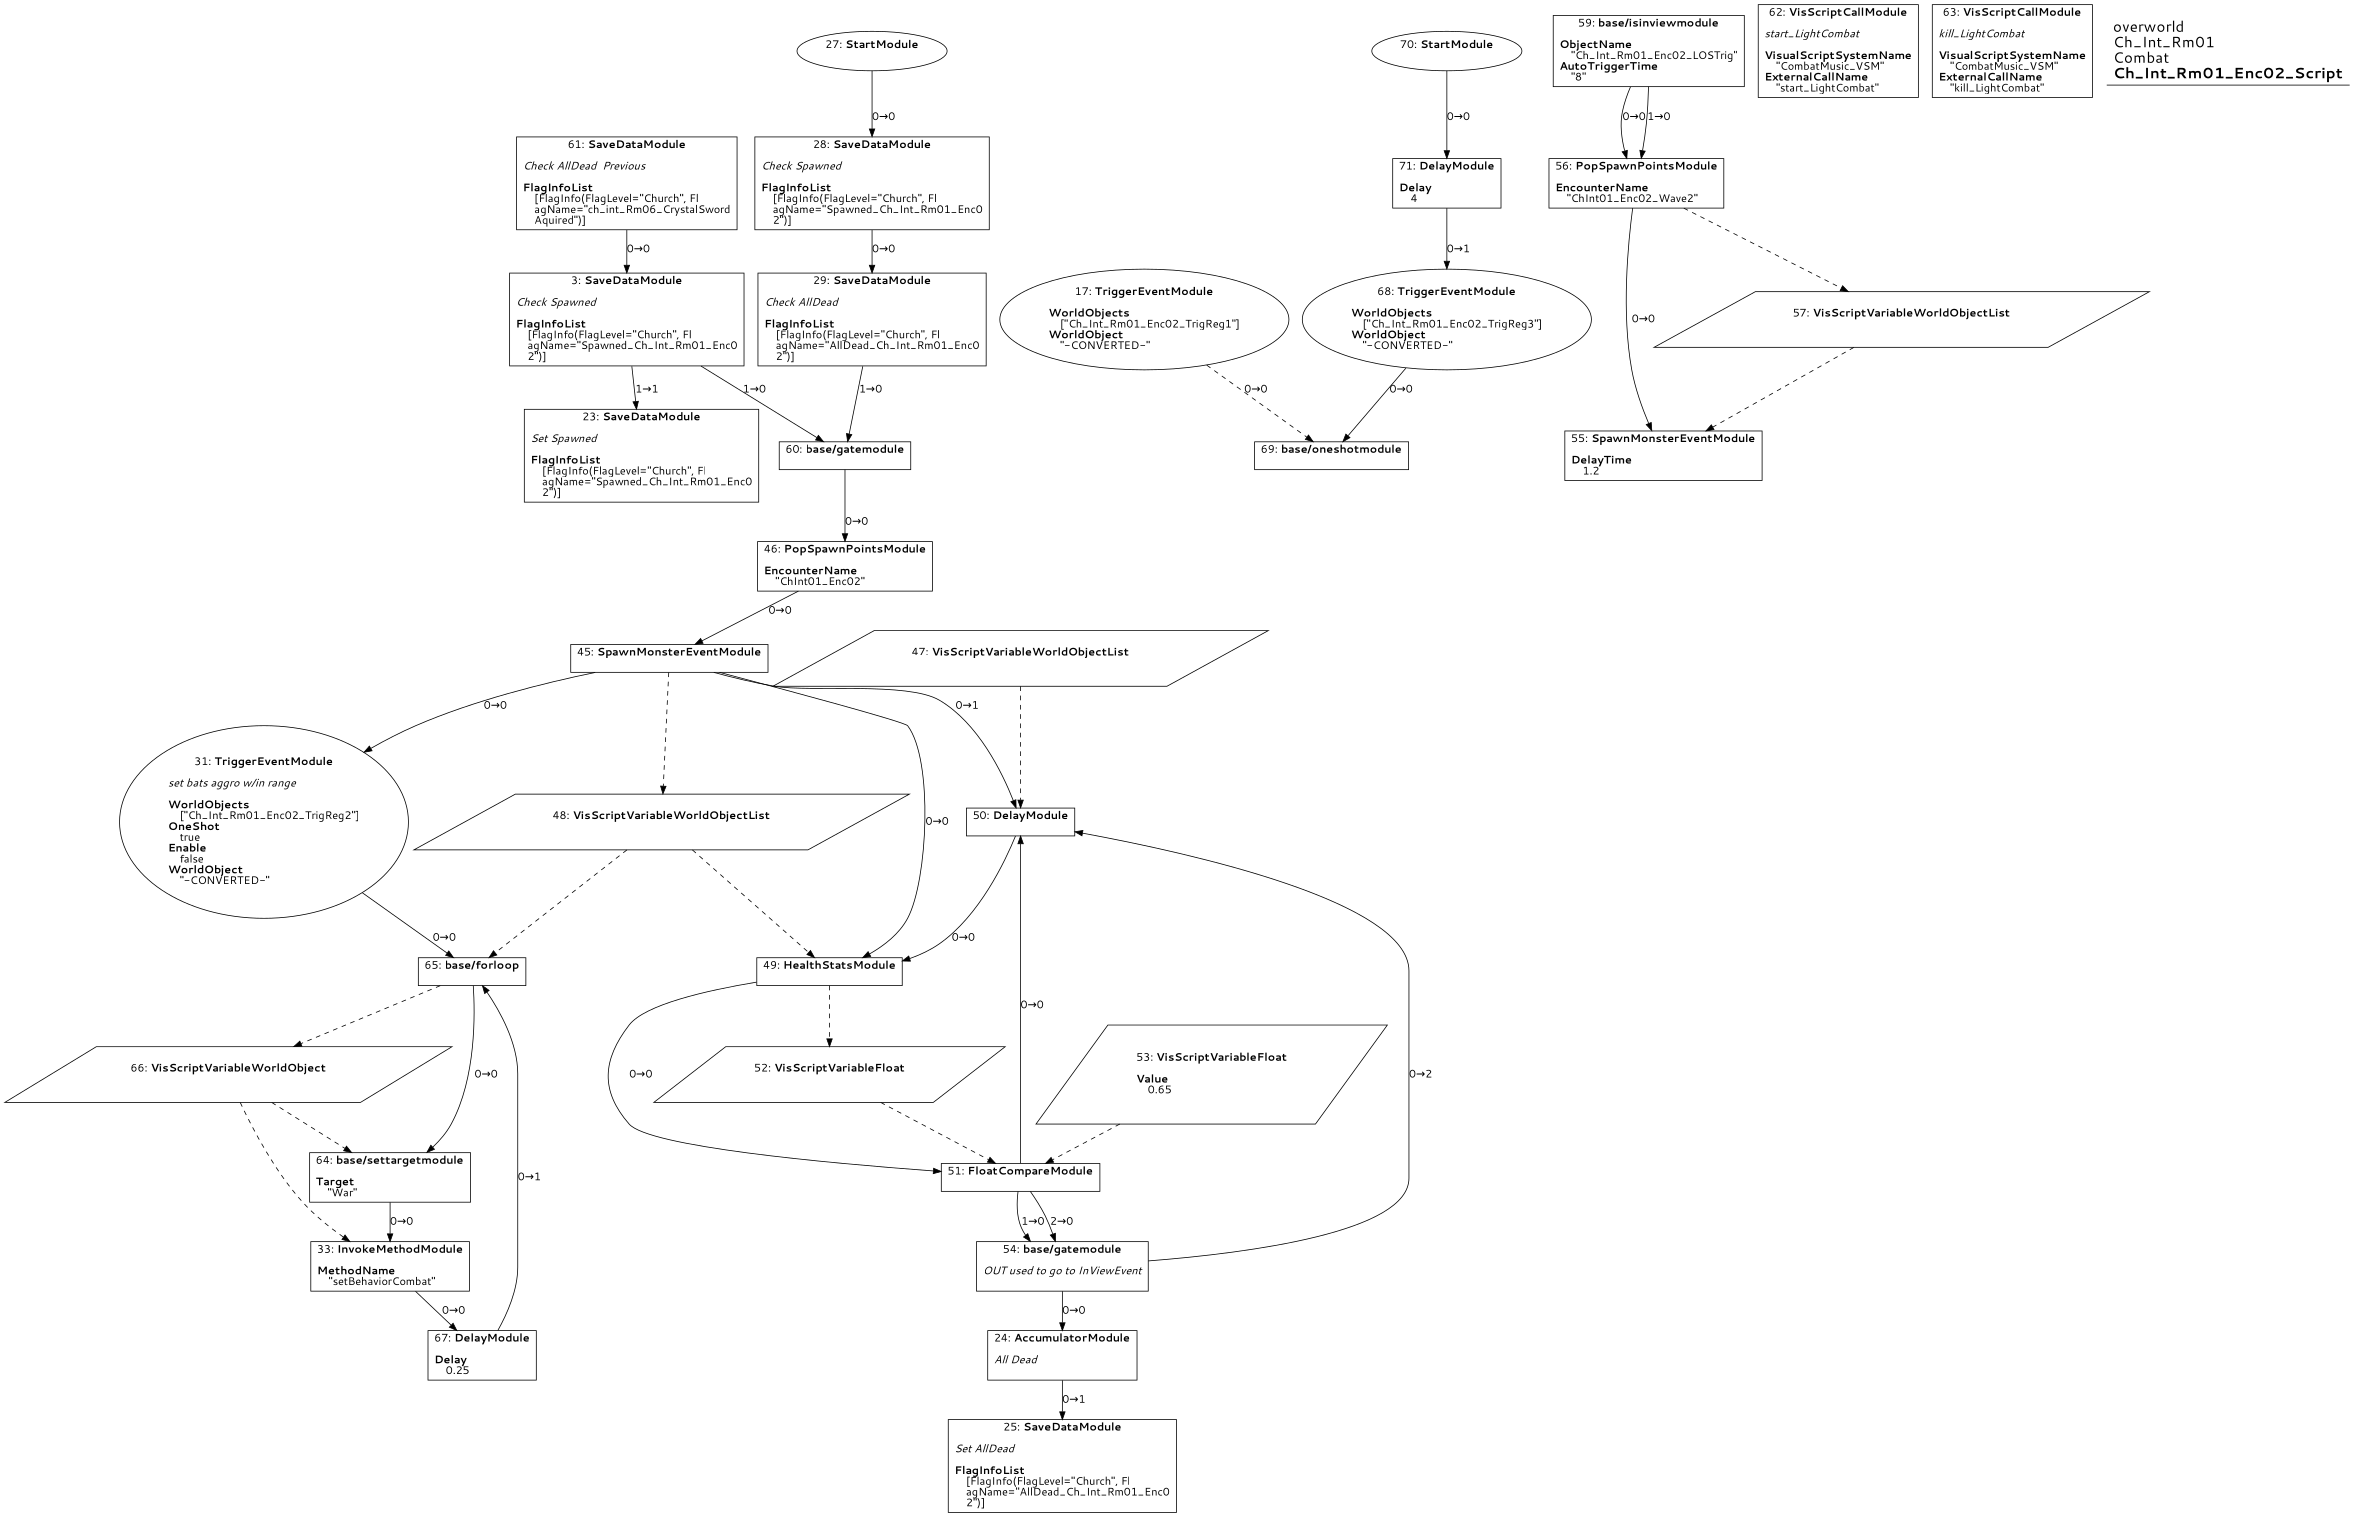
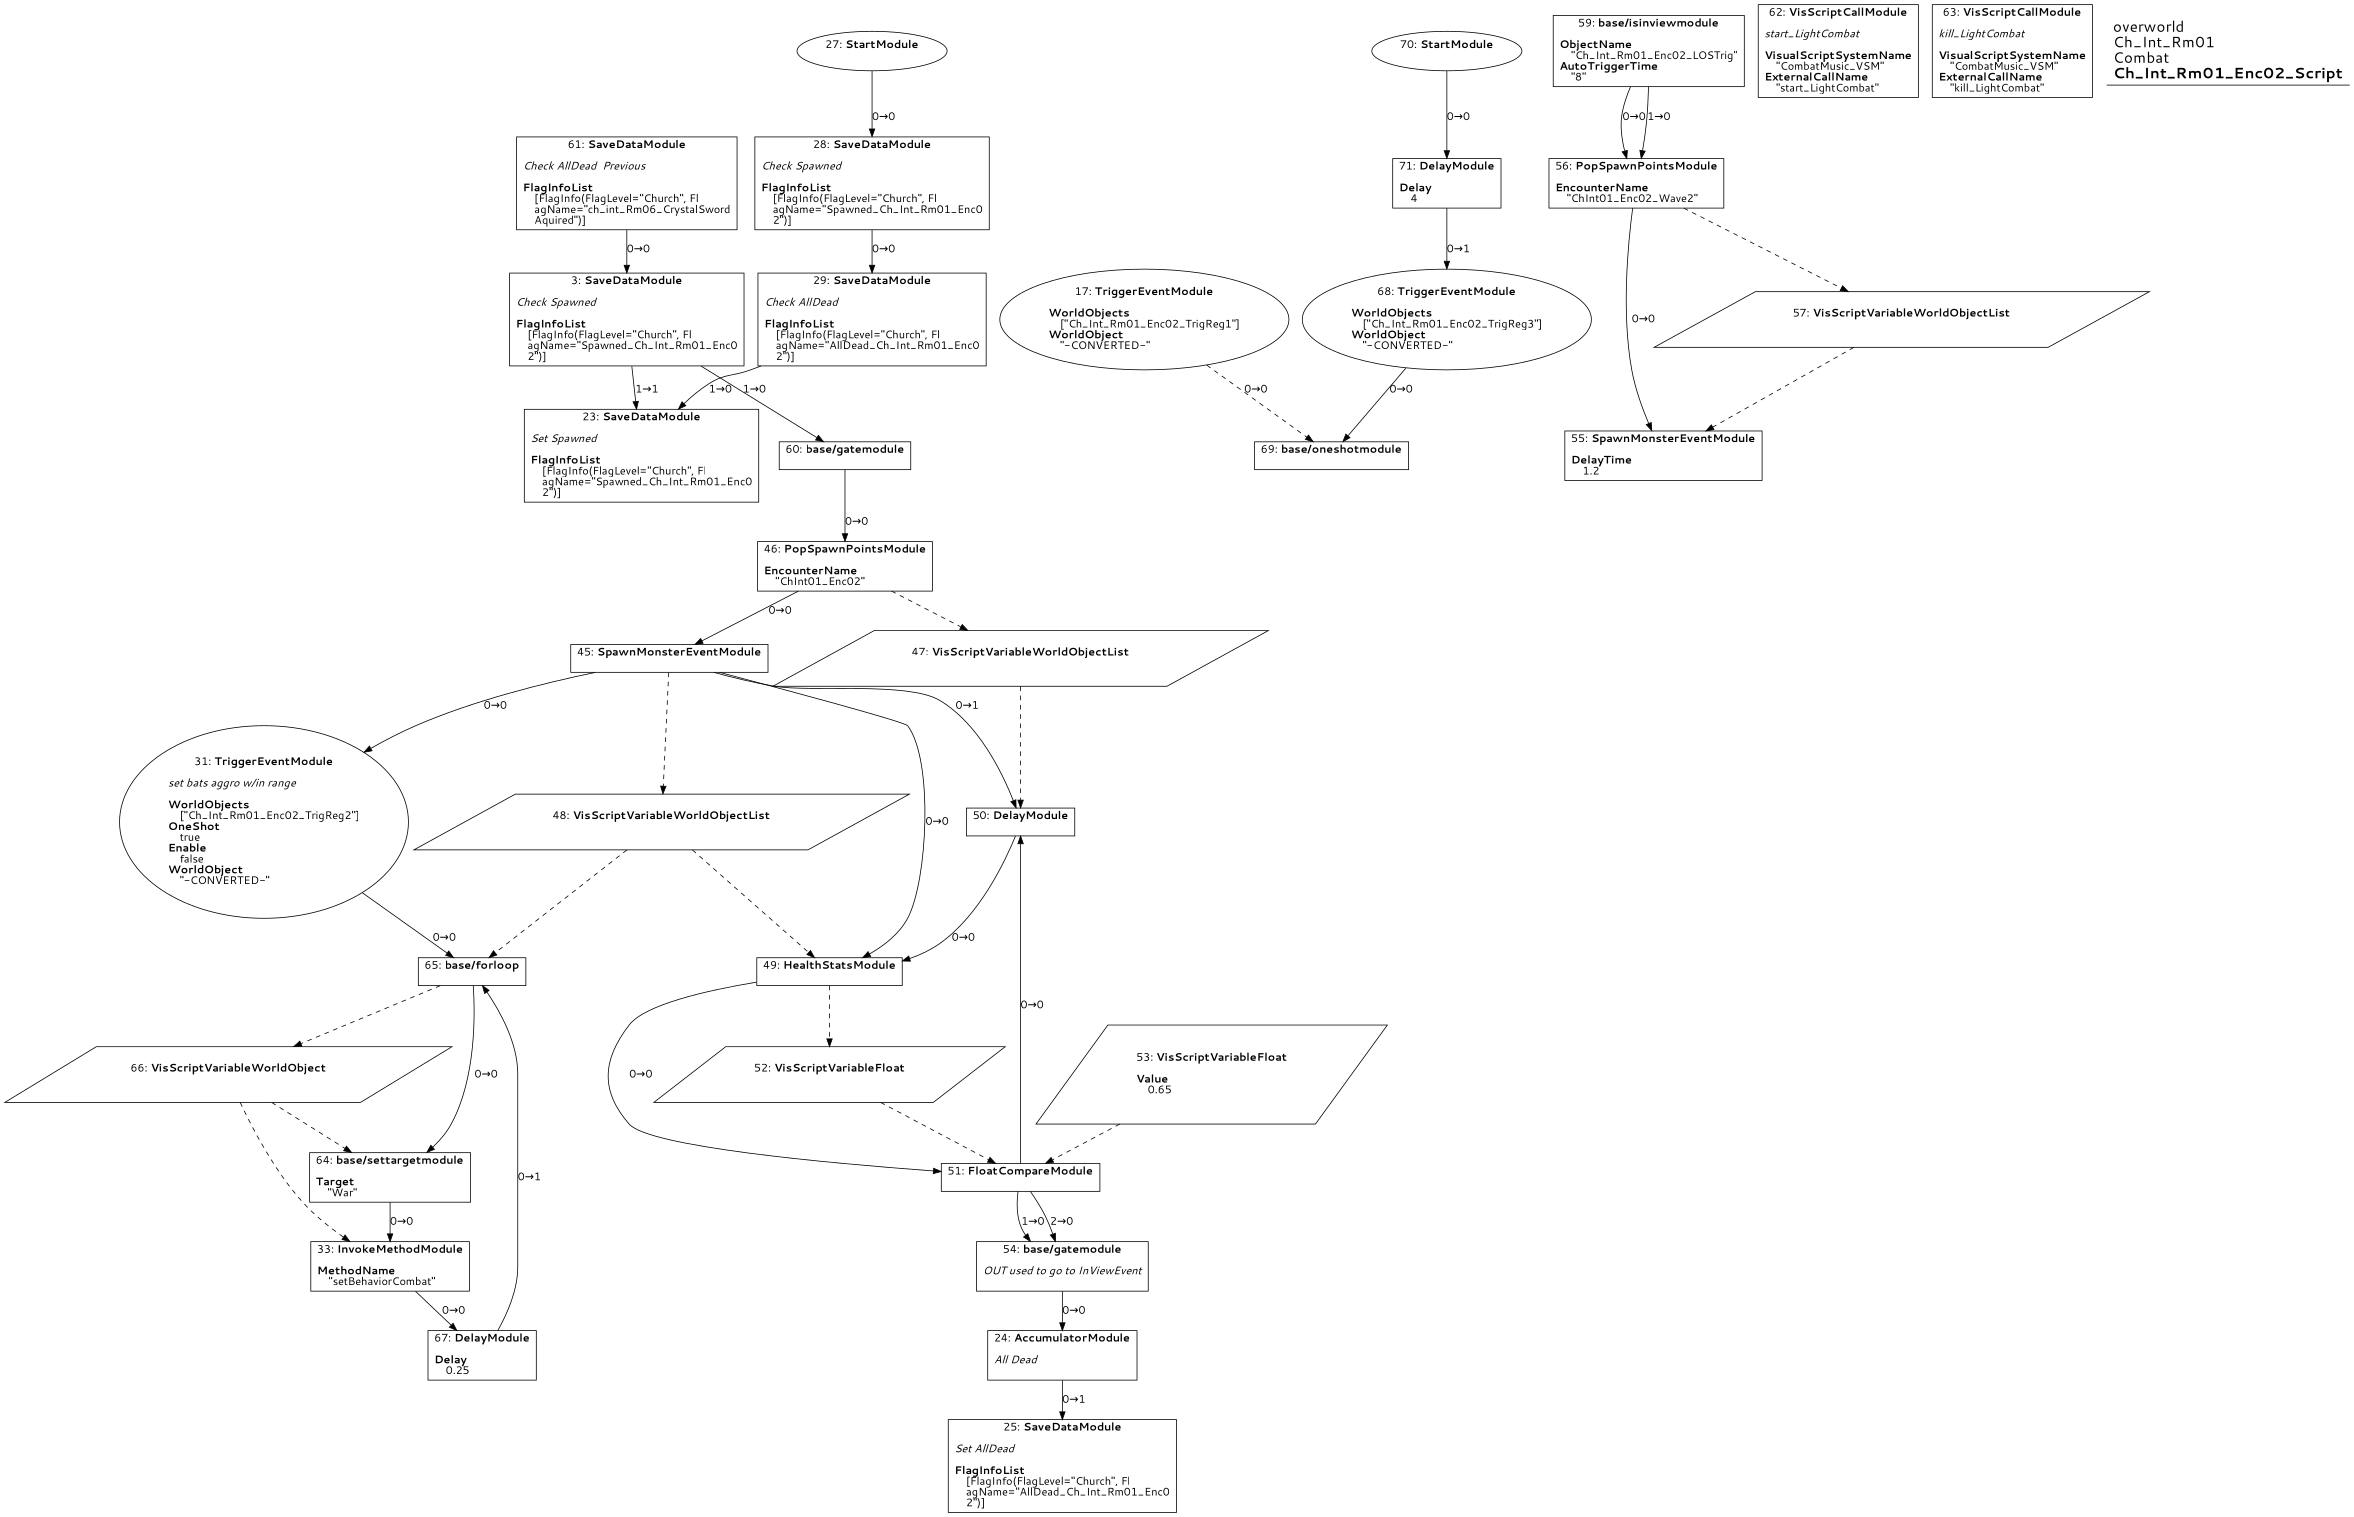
  digraph {
    fontname="Segoe UI"
    splines=spline
    node [fontname="Segoe UI" shape=box]
    edge [fontname="Segoe UI"]
    n1 [label=<3: <b>SaveDataModule</b><br/><br/><i>Check Spawned<br align="left"/></i><br align="left"/><b>FlagInfoList</b><br align="left"/>    [FlagInfo(FlagLevel=&quot;Church&quot;, Fl<br align="left"/>    agName=&quot;Spawned_Ch_Int_Rm01_Enc0<br align="left"/>    2&quot;)]<br align="left"/>>]
    n2 [label=<23: <b>SaveDataModule</b><br/><br/><i>Set Spawned<br align="left"/></i><br align="left"/><b>FlagInfoList</b><br align="left"/>    [FlagInfo(FlagLevel=&quot;Church&quot;, Fl<br align="left"/>    agName=&quot;Spawned_Ch_Int_Rm01_Enc0<br align="left"/>    2&quot;)]<br align="left"/>>]
    n3 [label=<60: <b>base/gatemodule</b><br/><br/>>]
    n4 [label=<46: <b>PopSpawnPointsModule</b><br/><br/><b>EncounterName</b><br align="left"/>    &quot;ChInt01_Enc02&quot;<br align="left"/>>]
    n5 [label=<45: <b>SpawnMonsterEventModule</b><br/><br/>>]
    n6 [label=<47: <b>VisScriptVariableWorldObjectList</b><br/><br/>> shape=parallelogram]
    n7 [label=<17: <b>TriggerEventModule</b><br/><br/><b>WorldObjects</b><br align="left"/>    [&quot;Ch_Int_Rm01_Enc02_TrigReg1&quot;]<br align="left"/><b>WorldObject</b><br align="left"/>    &quot;-CONVERTED-&quot;<br align="left"/>> shape=oval]
    n8 [label=<69: <b>base/oneshotmodule</b><br/><br/>>]
    n9 [label=<61: <b>SaveDataModule</b><br/><br/><i>Check AllDead  Previous<br align="left"/></i><br align="left"/><b>FlagInfoList</b><br align="left"/>    [FlagInfo(FlagLevel=&quot;Church&quot;, Fl<br align="left"/>    agName=&quot;ch_int_Rm06_CrystalSword<br align="left"/>    Aquired&quot;)]<br align="left"/>>]
    n10 [label=<24: <b>AccumulatorModule</b><br/><br/><i>All Dead<br align="left"/></i><br align="left"/>>]
    n11 [label=<25: <b>SaveDataModule</b><br/><br/><i>Set AllDead<br align="left"/></i><br align="left"/><b>FlagInfoList</b><br align="left"/>    [FlagInfo(FlagLevel=&quot;Church&quot;, Fl<br align="left"/>    agName=&quot;AllDead_Ch_Int_Rm01_Enc0<br align="left"/>    2&quot;)]<br align="left"/>>]
    n12 [label=<27: <b>StartModule</b><br/><br/>> shape=oval]
    n13 [label=<28: <b>SaveDataModule</b><br/><br/><i>Check Spawned<br align="left"/></i><br align="left"/><b>FlagInfoList</b><br align="left"/>    [FlagInfo(FlagLevel=&quot;Church&quot;, Fl<br align="left"/>    agName=&quot;Spawned_Ch_Int_Rm01_Enc0<br align="left"/>    2&quot;)]<br align="left"/>>]
    n14 [label=<29: <b>SaveDataModule</b><br/><br/><i>Check AllDead<br align="left"/></i><br align="left"/><b>FlagInfoList</b><br align="left"/>    [FlagInfo(FlagLevel=&quot;Church&quot;, Fl<br align="left"/>    agName=&quot;AllDead_Ch_Int_Rm01_Enc0<br align="left"/>    2&quot;)]<br align="left"/>>]
    n15 [label=<31: <b>TriggerEventModule</b><br/><br/><i>set bats aggro w/in range<br align="left"/></i><br align="left"/><b>WorldObjects</b><br align="left"/>    [&quot;Ch_Int_Rm01_Enc02_TrigReg2&quot;]<br align="left"/><b>OneShot</b><br align="left"/>    true<br align="left"/><b>Enable</b><br align="left"/>    false<br align="left"/><b>WorldObject</b><br align="left"/>    &quot;-CONVERTED-&quot;<br align="left"/>> shape=oval]
    n16 [label=<65: <b>base/forloop</b><br/><br/>>]
    n17 [label=<66: <b>VisScriptVariableWorldObject</b><br/><br/>> shape=parallelogram]
    n18 [label=<64: <b>base/settargetmodule</b><br/><br/><b>Target</b><br align="left"/>    &quot;War&quot;<br align="left"/>>]
    n19 [label=<33: <b>InvokeMethodModule</b><br/><br/><b>MethodName</b><br align="left"/>    &quot;setBehaviorCombat&quot;<br align="left"/>>]
    n20 [label=<67: <b>DelayModule</b><br/><br/><b>Delay</b><br align="left"/>    0.25<br align="left"/>>]
    n21 [label=<50: <b>DelayModule</b><br/><br/>>]
    n22 [label=<49: <b>HealthStatsModule</b><br/><br/>>]
    n23 [label=<48: <b>VisScriptVariableWorldObjectList</b><br/><br/>> shape=parallelogram]
    n24 [label=<51: <b>FloatCompareModule</b><br/><br/>>]
    n25 [label=<52: <b>VisScriptVariableFloat</b><br/><br/>> shape=parallelogram]
    n26 [label=<54: <b>base/gatemodule</b><br/><br/><i>OUT used to go to InViewEvent<br align="left"/></i><br align="left"/>>]
    n27 [label=<53: <b>VisScriptVariableFloat</b><br/><br/><b>Value</b><br align="left"/>    0.65<br align="left"/>> shape=parallelogram]
    n28 [label=<55: <b>SpawnMonsterEventModule</b><br/><br/><b>DelayTime</b><br align="left"/>    1.2<br align="left"/>>]
    n29 [label=<57: <b>VisScriptVariableWorldObjectList</b><br/><br/>> shape=parallelogram]
    n30 [label=<56: <b>PopSpawnPointsModule</b><br/><br/><b>EncounterName</b><br align="left"/>    &quot;ChInt01_Enc02_Wave2&quot;<br align="left"/>>]
    n31 [label=<59: <b>base/isinviewmodule</b><br/><br/><b>ObjectName</b><br align="left"/>    &quot;Ch_Int_Rm01_Enc02_LOSTrig&quot;<br align="left"/><b>AutoTriggerTime</b><br align="left"/>    &quot;8&quot;<br align="left"/>>]
    n32 [label=<62: <b>VisScriptCallModule</b><br/><br/><i>start_LightCombat<br align="left"/></i><br align="left"/><b>VisualScriptSystemName</b><br align="left"/>    &quot;CombatMusic_VSM&quot;<br align="left"/><b>ExternalCallName</b><br align="left"/>    &quot;start_LightCombat&quot;<br align="left"/>>]
    n33 [label=<63: <b>VisScriptCallModule</b><br/><br/><i>kill_LightCombat<br align="left"/></i><br align="left"/><b>VisualScriptSystemName</b><br align="left"/>    &quot;CombatMusic_VSM&quot;<br align="left"/><b>ExternalCallName</b><br align="left"/>    &quot;kill_LightCombat&quot;<br align="left"/>>]
    n34 [label=<68: <b>TriggerEventModule</b><br/><br/><b>WorldObjects</b><br align="left"/>    [&quot;Ch_Int_Rm01_Enc02_TrigReg3&quot;]<br align="left"/><b>WorldObject</b><br align="left"/>    &quot;-CONVERTED-&quot;<br align="left"/>> shape=oval]
    n35 [label=<70: <b>StartModule</b><br/><br/>> shape=oval]
    n36 [label=<71: <b>DelayModule</b><br/><br/><b>Delay</b><br align="left"/>    4<br align="left"/>>]
    n37 [label=<<font point-size="20">overworld<br align="left"/>Ch_Int_Rm01<br align="left"/>Combat<br align="left"/><b>Ch_Int_Rm01_Enc02_Script</b><br align="left"/></font>> shape=underline]
    n1 -> n2 [label="1→1"]
    n1 -> n3 [label="1→0"]
    n3 -> n4 [label="0→0"]
    n4 -> n5 [label="0→0"]
+   n4 -> n6 [style=dashed]
    n5 -> n15 [label="0→0"]
    n5 -> n21 [label="0→1"]
    n5 -> n22 [label="0→0"]
    n5 -> n23 [style=dashed]
    n6 -> n21 [style=dashed]
    n7 -> n8 [label="0→0" style=dashed]
    n9 -> n1 [label="0→0"]
    n10 -> n11 [label="0→1"]
    n12 -> n13 [label="0→0"]
    n13 -> n14 [label="0→0"]
-   n14 -> n3 [label="1→0"]
+   n14 -> n2 [label="1→0"]
    n15 -> n16 [label="0→0"]
    n16 -> n17 [style=dashed]
    n16 -> n18 [label="0→0"]
    n17 -> n18 [style=dashed]
    n17 -> n19 [style=dashed]
    n18 -> n19 [label="0→0"]
    n19 -> n20 [label="0→0"]
    n20 -> n16 [label="0→1"]
    n21 -> n22 [label="0→0"]
    n22 -> n24 [label="0→0"]
    n22 -> n25 [style=dashed]
    n23 -> n16 [style=dashed]
    n23 -> n22 [style=dashed]
    n24 -> n21 [label="0→0"]
    n24 -> n26 [label="1→0"]
    n24 -> n26 [label="2→0"]
    n25 -> n24 [style=dashed]
    n26 -> n10 [label="0→0"]
-   n26 -> n21 [label="0→2"]
    n27 -> n24 [style=dashed]
    n29 -> n28 [style=dashed]
    n30 -> n28 [label="0→0"]
    n30 -> n29 [style=dashed]
    n31 -> n30 [label="0→0"]
    n31 -> n30 [label="1→0"]
    n34 -> n8 [label="0→0"]
    n35 -> n36 [label="0→0"]
    n36 -> n34 [label="0→1"]
  }
